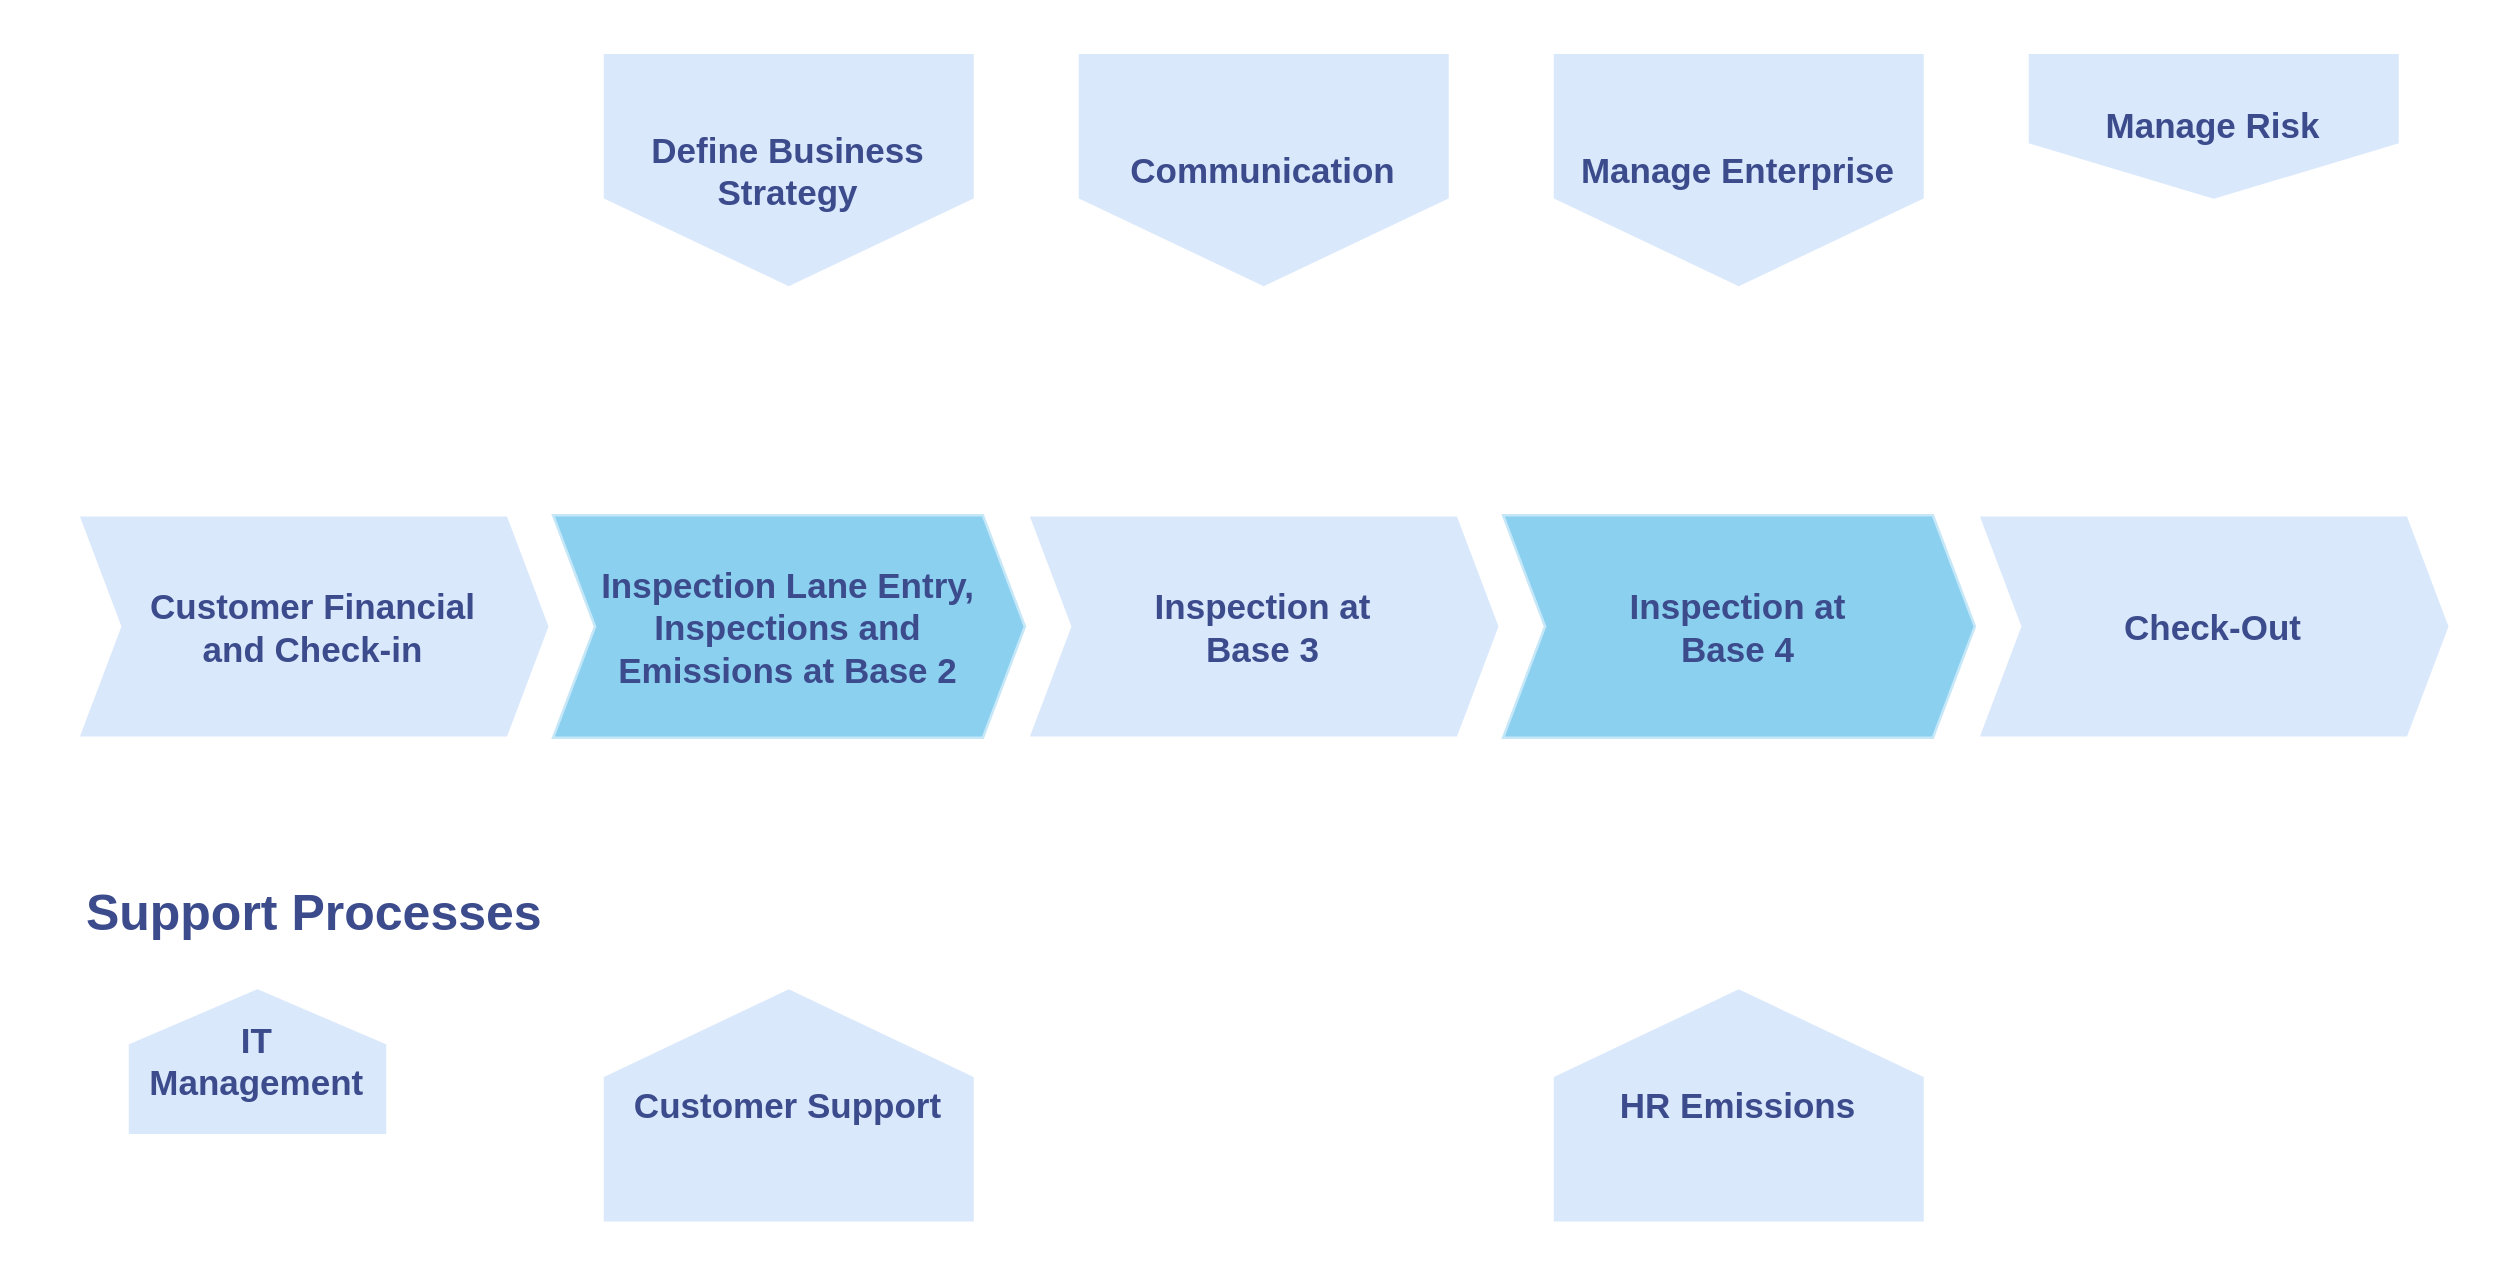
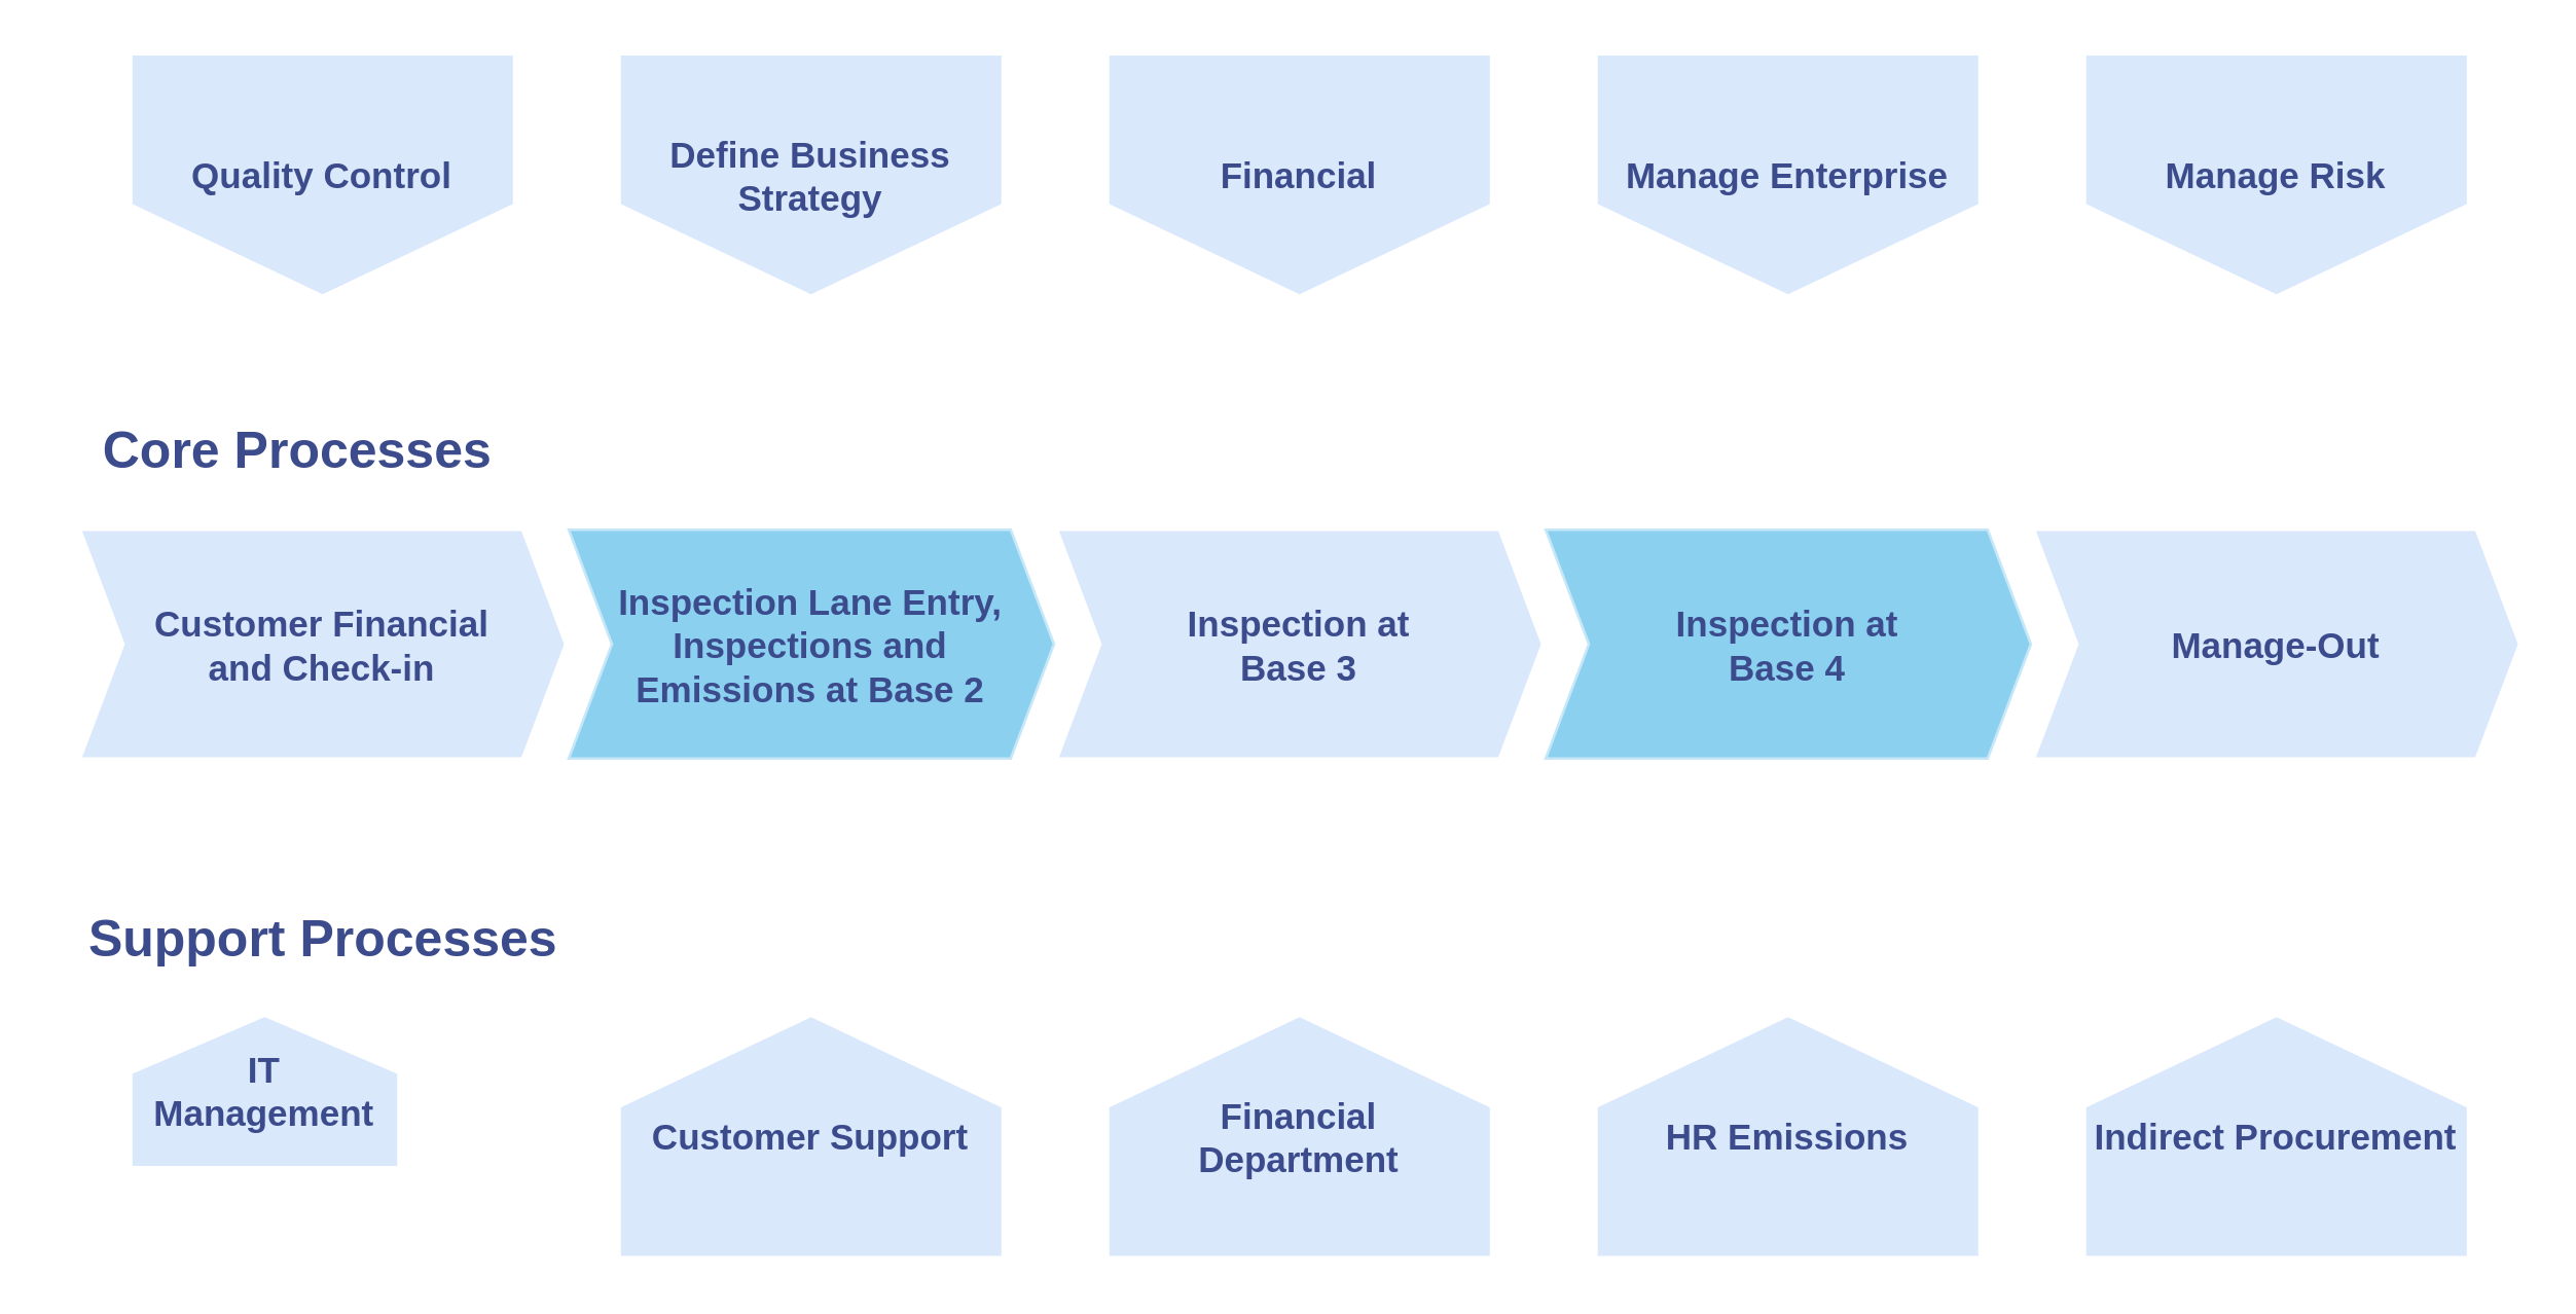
  <mxCell id="0" />
  <mxCell id="1" parent="0" />
+ <mxCell id="2" value="&lt;font&gt;Quality Control&lt;/font&gt;" style="shape=offPageConnector;whiteSpace=wrap;html=1;strokeWidth=2;fontSize=14;fontStyle=1;aspect=fixed;fillColor=#dae8fc;strokeColor=#FFFFFF;fontColor=#3B4B8C;" parent="1" vertex="1"><mxGeometry x="50" y="20" width="150" height="95" as="geometry" /></mxCell>
  <mxCell id="3" value="Define Business&lt;div&gt;Strategy&lt;/div&gt;" style="shape=offPageConnector;whiteSpace=wrap;html=1;strokeWidth=2;fontStyle=1;fontSize=14;fillColor=#dae8fc;strokeColor=#FFFFFF;fontColor=#3B4B8C;" parent="1" vertex="1"><mxGeometry x="240" y="20" width="150" height="95" as="geometry" /></mxCell>
  <mxCell id="4" value="Manage Enterprise" style="shape=offPageConnector;whiteSpace=wrap;html=1;strokeWidth=2;fontStyle=1;fontSize=14;fillColor=#dae8fc;strokeColor=#FFFFFF;fontColor=#3B4B8C;" parent="1" vertex="1"><mxGeometry x="620" y="20" width="150" height="95" as="geometry" /></mxCell>
  <mxCell id="5" value="Inspection at&#10;Base 4" style="shape=step;perimeter=stepPerimeter;strokeColor=#FFFFFF;fontFamily=Helvetica;fontSize=14;fillColor=#1ba1e2;fixedSize=1;size=17;fontStyle=1;strokeWidth=2;spacingTop=0;points=[];shadow=0;fontColor=#3B4B8C;opacity=50;" parent="1" vertex="1"><mxGeometry x="600" y="205" width="190" height="90" as="geometry" /></mxCell>
  <mxCell id="6" value="Inspection Lane Entry,&#10;Inspections and&#10;Emissions at Base 2" style="shape=step;perimeter=stepPerimeter;strokeColor=#FFFFFF;fontFamily=Helvetica;fontSize=14;fillColor=#1ba1e2;fixedSize=1;size=17;fontStyle=1;strokeWidth=2;spacingTop=0;points=[];shadow=0;fontColor=#3B4B8C;opacity=50;" parent="1" vertex="1"><mxGeometry x="220" y="205" width="190" height="90" as="geometry" /></mxCell>
  <mxCell id="7" value="Customer Financial&#10;and Check-in" style="shape=step;perimeter=stepPerimeter;strokeColor=#FFFFFF;fontFamily=Helvetica;fontSize=14;fillColor=#dae8fc;fixedSize=1;size=17;fontStyle=1;strokeWidth=2;spacingTop=0;points=[];fontColor=#3B4B8C;" parent="1" vertex="1"><mxGeometry x="30" y="205" width="190" height="90" as="geometry" /></mxCell>
- <mxCell id="8" value="Check-Out" style="shape=step;perimeter=stepPerimeter;strokeColor=#FFFFFF;fontFamily=Helvetica;fontSize=14;fillColor=#dae8fc;fixedSize=1;size=17;fontStyle=1;strokeWidth=2;spacingTop=0;points=[];fontColor=#3B4B8C;" vertex="1" parent="1"><mxGeometry x="790" y="205" width="190" height="90" as="geometry" /></mxCell>
- <mxCell id="9" value="Manage Risk" style="shape=offPageConnector;whiteSpace=wrap;html=1;strokeWidth=2;fontStyle=1;fontSize=14;fillColor=#dae8fc;strokeColor=#FFFFFF;fontColor=#3B4B8C;" vertex="1" parent="1"><mxGeometry x="810" y="20" width="150" height="60" as="geometry" /></mxCell>
- <mxCell id="10" value="Communication" style="shape=offPageConnector;whiteSpace=wrap;html=1;strokeWidth=2;fontStyle=1;fontSize=14;fillColor=#dae8fc;strokeColor=#FFFFFF;fontColor=#3B4B8C;" vertex="1" parent="1"><mxGeometry x="430" y="20" width="150" height="95" as="geometry" /></mxCell>
+ <mxCell id="8" value="Manage-Out" style="shape=step;perimeter=stepPerimeter;strokeColor=#FFFFFF;fontFamily=Helvetica;fontSize=14;fillColor=#dae8fc;fixedSize=1;size=17;fontStyle=1;strokeWidth=2;spacingTop=0;points=[];fontColor=#3B4B8C;" vertex="1" parent="1"><mxGeometry x="790" y="205" width="190" height="90" as="geometry" /></mxCell>
+ <mxCell id="9" value="Manage Risk" style="shape=offPageConnector;whiteSpace=wrap;html=1;strokeWidth=2;fontStyle=1;fontSize=14;fillColor=#dae8fc;strokeColor=#FFFFFF;fontColor=#3B4B8C;" vertex="1" parent="1"><mxGeometry x="810" y="20" width="150" height="95" as="geometry" /></mxCell>
+ <mxCell id="10" value="Financial" style="shape=offPageConnector;whiteSpace=wrap;html=1;strokeWidth=2;fontStyle=1;fontSize=14;fillColor=#dae8fc;strokeColor=#FFFFFF;fontColor=#3B4B8C;" vertex="1" parent="1"><mxGeometry x="430" y="20" width="150" height="95" as="geometry" /></mxCell>
  <mxCell id="11" value="HR Emissions" style="shape=offPageConnector;whiteSpace=wrap;html=1;strokeWidth=2;flipV=1;fontSize=14;fontStyle=1;fillColor=#dae8fc;strokeColor=#FFFFFF;fontColor=#3B4B8C;" vertex="1" parent="1"><mxGeometry x="620" y="394" width="150" height="95" as="geometry" /></mxCell>
  <mxCell id="12" value="Customer Support" style="shape=offPageConnector;whiteSpace=wrap;html=1;strokeWidth=2;flipV=1;fontSize=14;fontStyle=1;fillColor=#dae8fc;strokeColor=#FFFFFF;fontColor=#3B4B8C;" vertex="1" parent="1"><mxGeometry x="240" y="394" width="150" height="95" as="geometry" /></mxCell>
  <mxCell id="13" value="IT&lt;div&gt;Management&lt;/div&gt;" style="shape=offPageConnector;whiteSpace=wrap;html=1;strokeWidth=2;flipV=1;fontSize=14;fontStyle=1;fillColor=#dae8fc;strokeColor=#FFFFFF;fontColor=#3B4B8C;" vertex="1" parent="1"><mxGeometry x="50" y="394" width="105" height="60" as="geometry" /></mxCell>
+ <mxCell id="14" value="Financial&lt;div&gt;Department&lt;/div&gt;" style="shape=offPageConnector;whiteSpace=wrap;html=1;strokeWidth=2;flipV=1;fontSize=14;fontStyle=1;fillColor=#dae8fc;strokeColor=#FFFFFF;fontColor=#3B4B8C;" vertex="1" parent="1"><mxGeometry x="430" y="394" width="150" height="95" as="geometry" /></mxCell>
+ <mxCell id="15" value="Indirect Procurement" style="shape=offPageConnector;whiteSpace=wrap;html=1;strokeWidth=2;flipV=1;fontSize=14;fontStyle=1;fillColor=#dae8fc;strokeColor=#FFFFFF;fontColor=#3B4B8C;" vertex="1" parent="1"><mxGeometry x="810" y="394" width="150" height="95" as="geometry" /></mxCell>
  <mxCell id="16" value="Inspection at&#10;Base 3" style="shape=step;perimeter=stepPerimeter;strokeColor=#FFFFFF;fontFamily=Helvetica;fontSize=14;fillColor=#dae8fc;fixedSize=1;size=17;fontStyle=1;strokeWidth=2;spacingTop=0;points=[];fontColor=#3B4B8C;" vertex="1" parent="1"><mxGeometry x="410" y="205" width="190" height="90" as="geometry" /></mxCell>
+ <mxCell id="17" value="&lt;font&gt;&lt;b&gt;Core Processes&lt;/b&gt;&lt;/font&gt;" style="text;html=1;align=center;verticalAlign=middle;resizable=0;points=[];autosize=1;strokeColor=none;fillColor=none;fontSize=20;fontColor=#3B4B8C;" vertex="1" parent="1"><mxGeometry x="30" y="154" width="170" height="40" as="geometry" /></mxCell>
  <mxCell id="18" value="&lt;font&gt;&lt;b&gt;Support Processes&lt;/b&gt;&lt;/font&gt;" style="text;html=1;align=center;verticalAlign=middle;resizable=0;points=[];autosize=1;strokeColor=none;fillColor=none;fontSize=20;fontColor=#3B4B8C;" vertex="1" parent="1"><mxGeometry x="20" y="344" width="210" height="40" as="geometry" /></mxCell>
